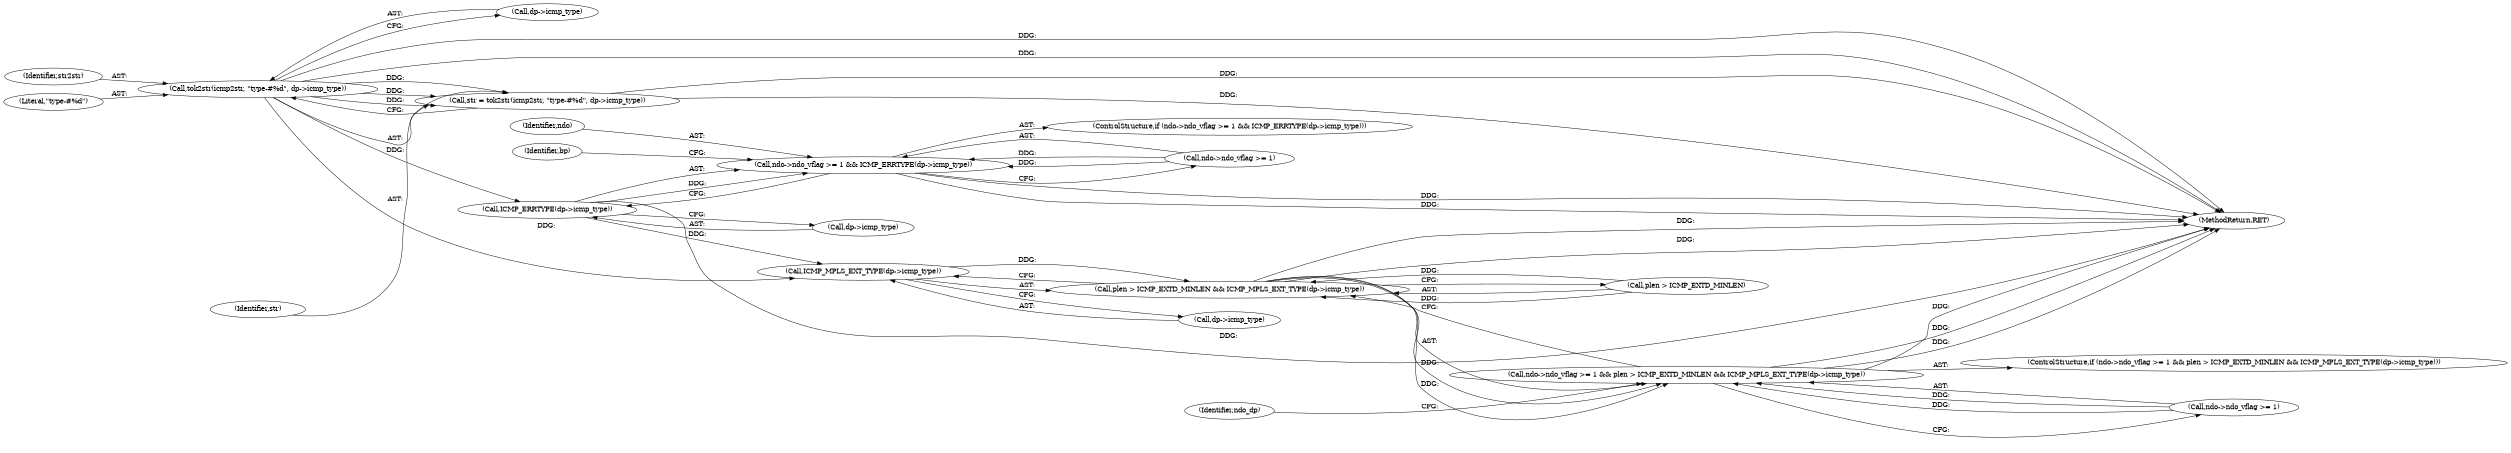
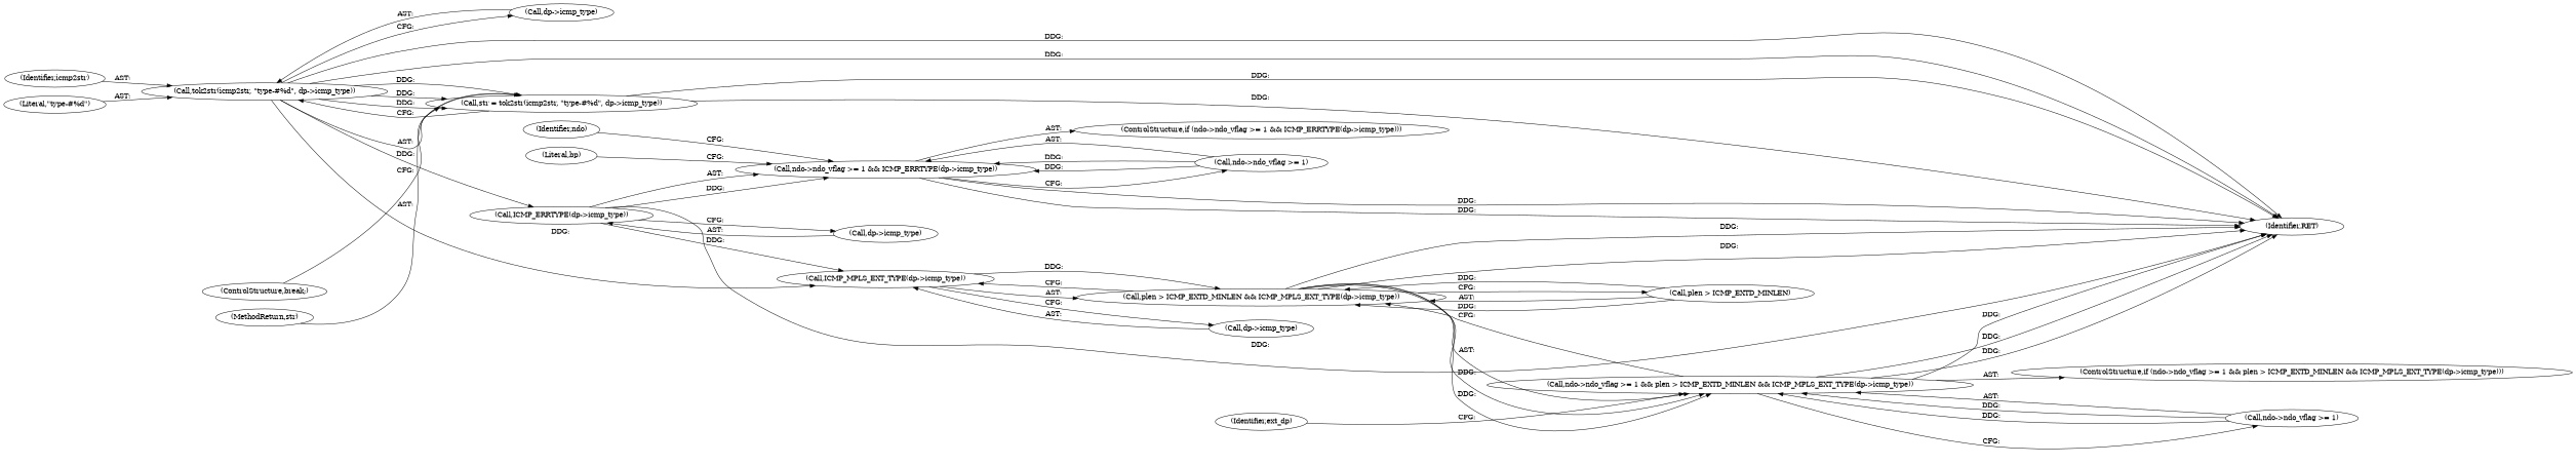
  digraph {
    rankdir=LR
    n1 [label="(Call,tok2str(icmp2str, \"type-#%d\", dp->icmp_type))"]
    n2 [label="(Call,str = tok2str(icmp2str, \"type-#%d\", dp->icmp_type))"]
    n3 [label="(Call,ICMP_ERRTYPE(dp->icmp_type))"]
    n4 [label="(Call,ICMP_MPLS_EXT_TYPE(dp->icmp_type))"]
    n5 [label="(Call,dp->icmp_type)"]
-   n6 [label="(MethodReturn,RET)"]
+   n6 [label="(Identifier,RET)"]
    n7 [label="(Call,ndo->ndo_vflag >= 1 && ICMP_ERRTYPE(dp->icmp_type))"]
    n8 [label="(Call,dp->icmp_type)"]
    n9 [label="(Call,plen > ICMP_EXTD_MINLEN && ICMP_MPLS_EXT_TYPE(dp->icmp_type))"]
    n10 [label="(Call,dp->icmp_type)"]
    n11 [label="(Call,ndo->ndo_vflag >= 1)"]
    n12 [label="(ControlStructure,if (ndo->ndo_vflag >= 1 && ICMP_ERRTYPE(dp->icmp_type)))"]
    n13 [label="(Call,ndo->ndo_vflag >= 1 && plen > ICMP_EXTD_MINLEN && ICMP_MPLS_EXT_TYPE(dp->icmp_type))"]
    n14 [label="(Call,plen > ICMP_EXTD_MINLEN)"]
    n15 [label="(Call,ndo->ndo_vflag >= 1)"]
    n16 [label="(ControlStructure,if (ndo->ndo_vflag >= 1 && plen > ICMP_EXTD_MINLEN && ICMP_MPLS_EXT_TYPE(dp->icmp_type)))"]
-   n17 [label="(Identifier,bp)"]
+   n17 [label="(Literal,bp)"]
+   n18 [label="(ControlStructure,break;)"]
    n19 [label="(Identifier,ndo)"]
-   n20 [label="(Identifier,str2str)"]
-   n21 [label="(Identifier,ndo_dp)"]
+   n20 [label="(Identifier,icmp2str)"]
+   n21 [label="(Identifier,ext_dp)"]
    n22 [label="(Literal,\"type-#%d\")"]
-   n23 [label="(Identifier,str)"]
+   n23 [label="(MethodReturn,str)"]
    n1 -> n2 [label="AST: "]
    n1 -> n2 [label="DDG: "]
    n1 -> n2 [label="DDG: "]
    n1 -> n2 [label="DDG: "]
    n1 -> n3 [label="DDG: "]
    n1 -> n4 [label="DDG: "]
    n1 -> n5 [label="CFG: "]
    n1 -> n6 [label="DDG: "]
    n1 -> n6 [label="DDG: "]
    n2 -> n1 [label="CFG: "]
    n2 -> n6 [label="DDG: "]
    n2 -> n6 [label="DDG: "]
    n3 -> n4 [label="DDG: "]
    n3 -> n6 [label="DDG: "]
    n3 -> n7 [label="AST: "]
    n3 -> n7 [label="DDG: "]
    n3 -> n8 [label="CFG: "]
    n4 -> n9 [label="AST: "]
    n4 -> n9 [label="DDG: "]
    n4 -> n10 [label="CFG: "]
    n5 -> n1 [label="AST: "]
-   n7 -> n3 [label="CFG: "]
    n7 -> n6 [label="DDG: "]
    n7 -> n6 [label="DDG: "]
    n7 -> n11 [label="CFG: "]
    n7 -> n12 [label="AST: "]
    n8 -> n3 [label="AST: "]
    n9 -> n4 [label="CFG: "]
    n9 -> n6 [label="DDG: "]
    n9 -> n6 [label="DDG: "]
    n9 -> n13 [label="AST: "]
    n9 -> n13 [label="DDG: "]
    n9 -> n13 [label="DDG: "]
    n9 -> n14 [label="CFG: "]
    n10 -> n4 [label="AST: "]
    n11 -> n7 [label="AST: "]
    n11 -> n7 [label="DDG: "]
    n11 -> n7 [label="DDG: "]
    n13 -> n6 [label="DDG: "]
    n13 -> n6 [label="DDG: "]
    n13 -> n6 [label="DDG: "]
    n13 -> n9 [label="CFG: "]
    n13 -> n15 [label="CFG: "]
    n13 -> n16 [label="AST: "]
    n14 -> n9 [label="AST: "]
    n14 -> n9 [label="DDG: "]
    n14 -> n9 [label="DDG: "]
    n15 -> n13 [label="AST: "]
    n15 -> n13 [label="DDG: "]
    n15 -> n13 [label="DDG: "]
    n17 -> n7 [label="CFG: "]
-   n19 -> n7 [label="AST: "]
+   n18 -> n2 [label="CFG: "]
+   n19 -> n7 [label="CFG: "]
    n20 -> n1 [label="AST: "]
    n21 -> n13 [label="CFG: "]
    n22 -> n1 [label="AST: "]
    n23 -> n2 [label="AST: "]
  }
